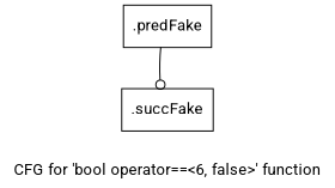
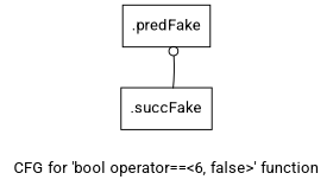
  digraph {
    label="CFG for 'bool operator==\<6, false\>' function"
    fontname=Roboto
    node [shape=record fontname=Roboto]
    n1 [label="{.predFake}"]
    n2 [filename="/mnt/xilinx/Vitis_HLS/2021.2/include/ap_int_base.h" label="{.succFake}" linenumber=1810]
-   n1 -> n2 [execusionnum=1 filename="/mnt/xilinx/Vitis_HLS/2021.2/include/ap_int_base.h" arrowhead=odot fontname=Roboto]
+   n2 -> n1 [execusionnum=1 filename="/mnt/xilinx/Vitis_HLS/2021.2/include/ap_int_base.h" arrowhead=odot fontname=Roboto]
  }
